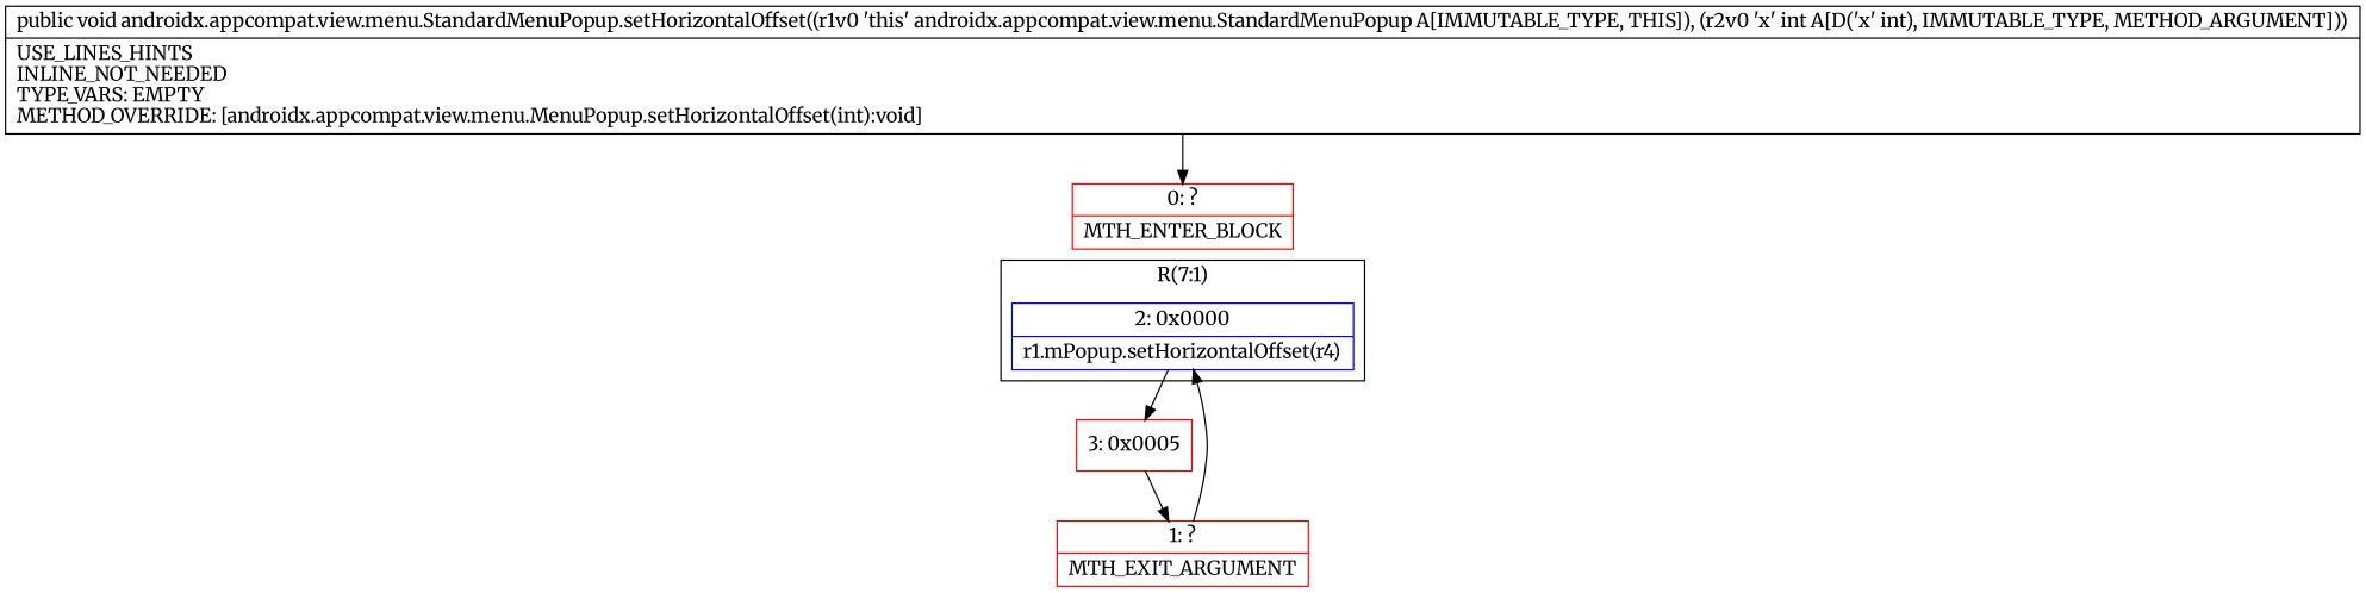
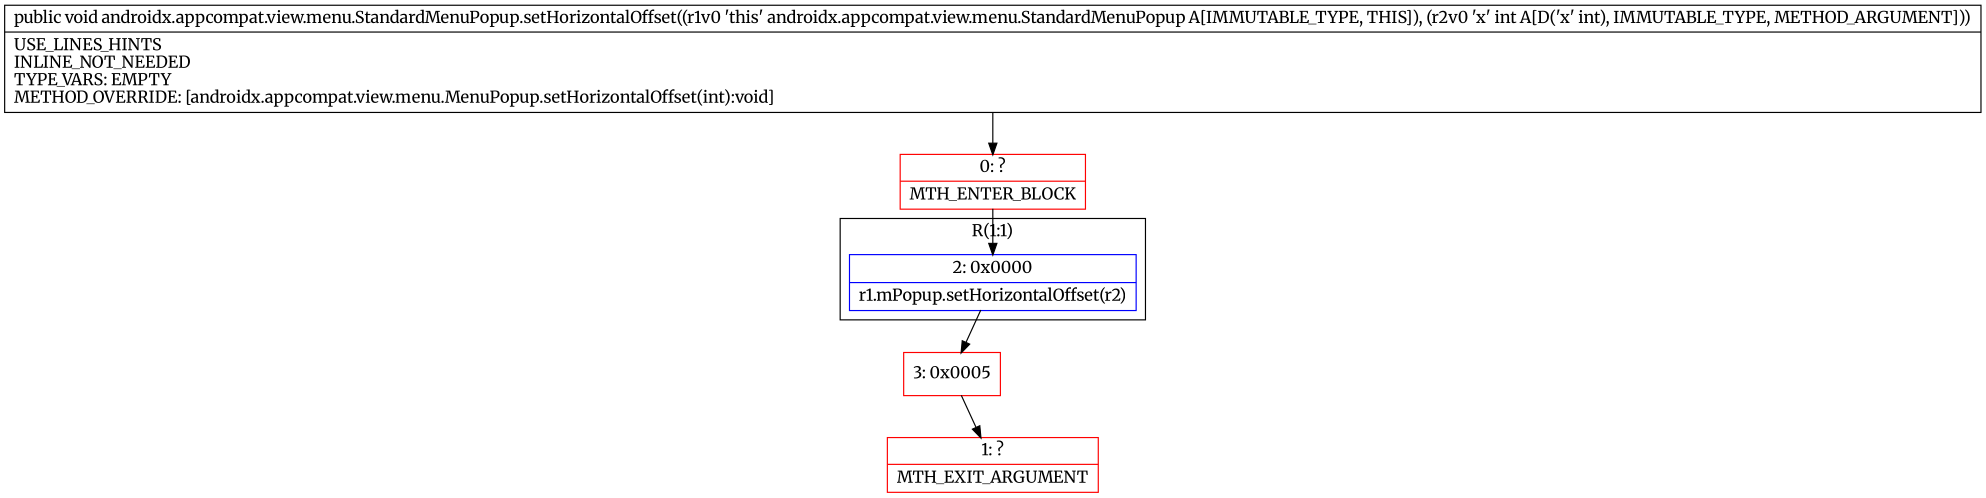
  digraph {
    fontname=Merriweather
    node [color=red fontname=Merriweather shape=record]
    edge [fontname=Merriweather]
-   n1 [color=blue label="{2\:\ 0x0000|r1.mPopup.setHorizontalOffset(r4)\l}"]
+   n1 [color=blue label="{2\:\ 0x0000|r1.mPopup.setHorizontalOffset(r2)\l}"]
    n2 [label="{3\:\ 0x0005}"]
    n3 [label="{1\:\ ?|MTH_EXIT_ARGUMENT\l}"]
    n4 [label="{0\:\ ?|MTH_ENTER_BLOCK\l}"]
    n5 [label="{public void androidx.appcompat.view.menu.StandardMenuPopup.setHorizontalOffset((r1v0 'this' androidx.appcompat.view.menu.StandardMenuPopup A[IMMUTABLE_TYPE, THIS]), (r2v0 'x' int A[D('x' int), IMMUTABLE_TYPE, METHOD_ARGUMENT]))  | USE_LINES_HINTS\lINLINE_NOT_NEEDED\lTYPE_VARS: EMPTY\lMETHOD_OVERRIDE: [androidx.appcompat.view.menu.MenuPopup.setHorizontalOffset(int):void]\l}" color=""]
    subgraph cluster_1 {
-     label="R(7:1)"
+     label="R(1:1)"
      n1
    }
    n1 -> n2
    n2 -> n3
-   n3 -> n1
+   n4 -> n1
    n5 -> n4
  }
